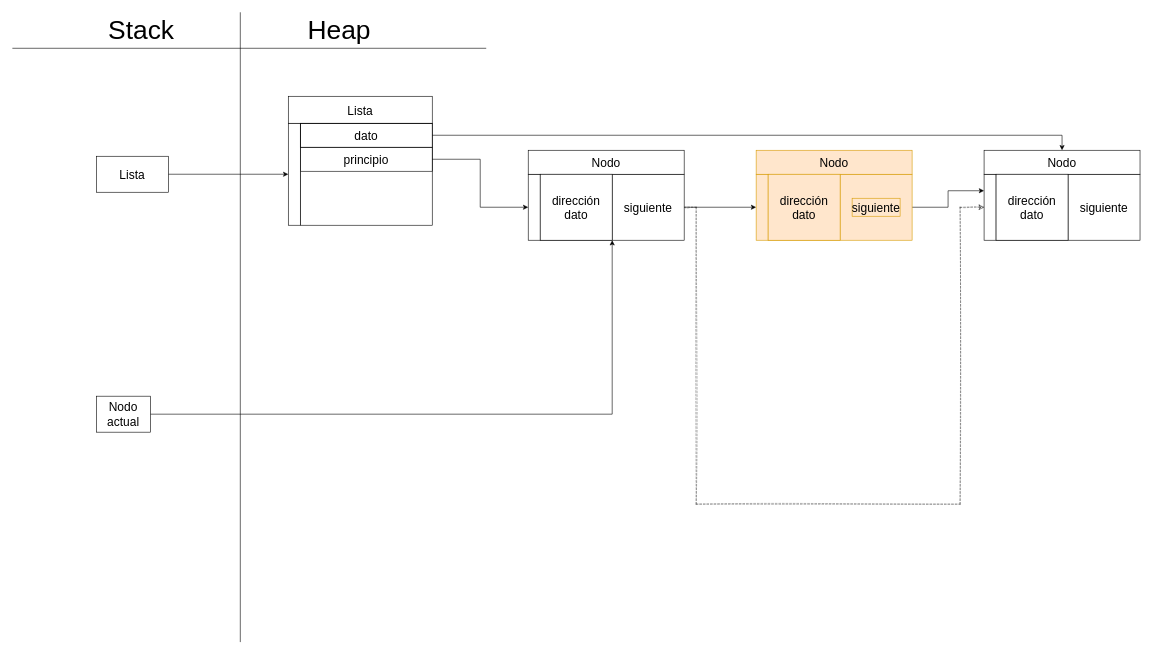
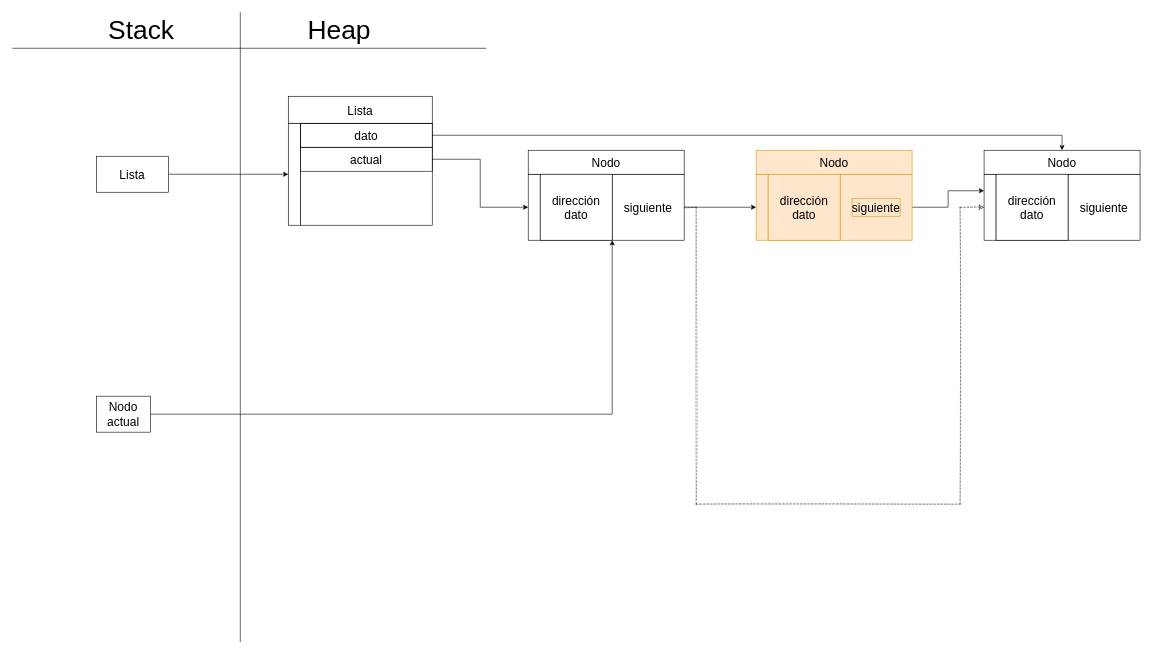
  <mxCell id="0" />
  <mxCell id="1" parent="0" />
  <mxCell id="2" value="" style="endArrow=none;html=1;rounded=0;" parent="1" edge="1"><mxGeometry width="50" height="50" relative="1" as="geometry"><mxPoint x="400" y="1070" as="sourcePoint" /><mxPoint x="400" y="20" as="targetPoint" /></mxGeometry></mxCell>
  <mxCell id="3" value="" style="endArrow=none;html=1;rounded=0;" parent="1" edge="1"><mxGeometry width="50" height="50" relative="1" as="geometry"><mxPoint x="20" y="80" as="sourcePoint" /><mxPoint x="810" y="80" as="targetPoint" /></mxGeometry></mxCell>
  <mxCell id="4" value="&lt;font style=&quot;font-size: 44px;&quot;&gt;Stack&lt;/font&gt;" style="text;html=1;align=center;verticalAlign=middle;whiteSpace=wrap;rounded=0;" parent="1" vertex="1"><mxGeometry x="70" y="20" width="330" height="60" as="geometry" /></mxCell>
  <mxCell id="5" value="&lt;span style=&quot;font-size: 44px;&quot;&gt;Heap&lt;/span&gt;" style="text;html=1;align=center;verticalAlign=middle;whiteSpace=wrap;rounded=0;" parent="1" vertex="1"><mxGeometry x="400" y="20" width="330" height="60" as="geometry" /></mxCell>
  <mxCell id="6" style="edgeStyle=orthogonalEdgeStyle;rounded=0;orthogonalLoop=1;jettySize=auto;html=1;entryX=0;entryY=0.5;entryDx=0;entryDy=0;dashed=1;sketch=1;curveFitting=1;jiggle=2;opacity=50;" parent="1" source="8" edge="1"><mxGeometry relative="1" as="geometry"><mxPoint x="1640" y="345" as="targetPoint" /><Array as="points"><mxPoint x="1160" y="345" /><mxPoint x="1160" y="840" /><mxPoint x="1600" y="840" /><mxPoint x="1600" y="345" /></Array></mxGeometry></mxCell>
  <mxCell id="7" style="edgeStyle=orthogonalEdgeStyle;rounded=0;orthogonalLoop=1;jettySize=auto;html=1;entryX=0;entryY=0.5;entryDx=0;entryDy=0;" edge="1" parent="1" source="8" target="33"><mxGeometry relative="1" as="geometry" /></mxCell>
  <mxCell id="8" value="" style="rounded=0;whiteSpace=wrap;html=1;" parent="1" vertex="1"><mxGeometry x="900" y="290" width="240" height="110" as="geometry" /></mxCell>
  <mxCell id="9" value="" style="endArrow=none;html=1;rounded=0;entryX=0.5;entryY=0;entryDx=0;entryDy=0;exitX=0.5;exitY=1;exitDx=0;exitDy=0;" parent="1" source="8" target="8" edge="1"><mxGeometry width="50" height="50" relative="1" as="geometry"><mxPoint x="1000" y="370" as="sourcePoint" /><mxPoint x="1050" y="320" as="targetPoint" /></mxGeometry></mxCell>
  <mxCell id="10" value="&lt;font style=&quot;font-size: 20px;&quot;&gt;siguiente&lt;/font&gt;" style="text;html=1;align=center;verticalAlign=middle;whiteSpace=wrap;rounded=0;" parent="1" vertex="1"><mxGeometry x="1040" y="330" width="80" height="30" as="geometry" /></mxCell>
  <mxCell id="11" value="" style="rounded=0;whiteSpace=wrap;html=1;" parent="1" vertex="1"><mxGeometry x="880" y="290" width="20" height="110" as="geometry" /></mxCell>
  <mxCell id="12" value="&lt;span style=&quot;font-size: 20px;&quot;&gt;Nodo&lt;/span&gt;" style="rounded=0;whiteSpace=wrap;html=1;" parent="1" vertex="1"><mxGeometry x="880" y="250" width="260" height="40" as="geometry" /></mxCell>
  <mxCell id="13" value="&lt;span style=&quot;font-size: 20px;&quot;&gt;dirección&lt;/span&gt;&lt;div&gt;&lt;span style=&quot;font-size: 20px;&quot;&gt;dato&lt;/span&gt;&lt;/div&gt;" style="rounded=0;whiteSpace=wrap;html=1;" parent="1" vertex="1"><mxGeometry x="900" y="290" width="120" height="110" as="geometry" /></mxCell>
  <mxCell id="14" value="" style="rounded=0;whiteSpace=wrap;html=1;" parent="1" vertex="1"><mxGeometry x="1660" y="290" width="240" height="110" as="geometry" /></mxCell>
  <mxCell id="15" value="" style="endArrow=none;html=1;rounded=0;entryX=0.5;entryY=0;entryDx=0;entryDy=0;exitX=0.5;exitY=1;exitDx=0;exitDy=0;" parent="1" source="14" target="14" edge="1"><mxGeometry width="50" height="50" relative="1" as="geometry"><mxPoint x="1760" y="370" as="sourcePoint" /><mxPoint x="1810" y="320" as="targetPoint" /></mxGeometry></mxCell>
  <mxCell id="16" value="&lt;font style=&quot;font-size: 20px;&quot;&gt;siguiente&lt;/font&gt;" style="text;html=1;align=center;verticalAlign=middle;whiteSpace=wrap;rounded=0;" parent="1" vertex="1"><mxGeometry x="1800" y="330" width="80" height="30" as="geometry" /></mxCell>
  <mxCell id="17" value="" style="rounded=0;whiteSpace=wrap;html=1;" parent="1" vertex="1"><mxGeometry x="1640" y="290" width="20" height="110" as="geometry" /></mxCell>
  <mxCell id="18" value="&lt;span style=&quot;font-size: 20px;&quot;&gt;Nodo&lt;/span&gt;" style="rounded=0;whiteSpace=wrap;html=1;" parent="1" vertex="1"><mxGeometry x="1640" y="250" width="260" height="40" as="geometry" /></mxCell>
  <mxCell id="19" value="&lt;span style=&quot;font-size: 20px;&quot;&gt;dirección&lt;/span&gt;&lt;div&gt;&lt;span style=&quot;font-size: 20px;&quot;&gt;dato&lt;/span&gt;&lt;/div&gt;" style="rounded=0;whiteSpace=wrap;html=1;" parent="1" vertex="1"><mxGeometry x="1660" y="290" width="120" height="110" as="geometry" /></mxCell>
  <mxCell id="20" value="" style="rounded=0;whiteSpace=wrap;html=1;" vertex="1" parent="1"><mxGeometry x="500" y="205" width="220" height="170" as="geometry" /></mxCell>
  <mxCell id="21" style="edgeStyle=orthogonalEdgeStyle;rounded=0;orthogonalLoop=1;jettySize=auto;html=1;entryX=0;entryY=0.5;entryDx=0;entryDy=0;" edge="1" parent="1" source="22" target="11"><mxGeometry relative="1" as="geometry" /></mxCell>
- <mxCell id="22" value="&lt;span style=&quot;font-size: 20px;&quot;&gt;principio&lt;/span&gt;" style="text;html=1;align=center;verticalAlign=middle;whiteSpace=wrap;rounded=0;strokeColor=default;" vertex="1" parent="1"><mxGeometry x="500" y="245" width="220" height="40" as="geometry" /></mxCell>
+ <mxCell id="22" value="&lt;span style=&quot;font-size: 20px;&quot;&gt;actual&lt;/span&gt;" style="text;html=1;align=center;verticalAlign=middle;whiteSpace=wrap;rounded=0;strokeColor=default;" vertex="1" parent="1"><mxGeometry x="500" y="245" width="220" height="40" as="geometry" /></mxCell>
  <mxCell id="23" style="edgeStyle=orthogonalEdgeStyle;rounded=0;orthogonalLoop=1;jettySize=auto;html=1;" edge="1" parent="1" source="24" target="25"><mxGeometry relative="1" as="geometry"><mxPoint x="460" y="240" as="targetPoint" /></mxGeometry></mxCell>
  <mxCell id="24" value="&lt;span style=&quot;font-size: 20px;&quot;&gt;Lista&lt;/span&gt;" style="rounded=0;whiteSpace=wrap;html=1;" vertex="1" parent="1"><mxGeometry x="160" y="260" width="120" height="60" as="geometry" /></mxCell>
  <mxCell id="25" value="" style="rounded=0;whiteSpace=wrap;html=1;" vertex="1" parent="1"><mxGeometry x="480" y="205" width="20" height="170" as="geometry" /></mxCell>
  <mxCell id="26" value="&lt;span style=&quot;font-size: 20px;&quot;&gt;Lista&lt;/span&gt;" style="rounded=0;whiteSpace=wrap;html=1;" vertex="1" parent="1"><mxGeometry x="480" y="160" width="240" height="45" as="geometry" /></mxCell>
  <mxCell id="27" style="edgeStyle=orthogonalEdgeStyle;rounded=0;orthogonalLoop=1;jettySize=auto;html=1;entryX=0.5;entryY=0;entryDx=0;entryDy=0;" edge="1" parent="1" source="28" target="18"><mxGeometry relative="1" as="geometry" /></mxCell>
  <mxCell id="28" value="&lt;span style=&quot;font-size: 20px;&quot;&gt;dato&lt;/span&gt;" style="text;html=1;align=center;verticalAlign=middle;whiteSpace=wrap;rounded=0;strokeColor=default;" vertex="1" parent="1"><mxGeometry x="500" y="205" width="220" height="40" as="geometry" /></mxCell>
  <mxCell id="29" style="edgeStyle=orthogonalEdgeStyle;rounded=0;orthogonalLoop=1;jettySize=auto;html=1;entryX=0;entryY=0.25;entryDx=0;entryDy=0;" edge="1" parent="1" source="30" target="17"><mxGeometry relative="1" as="geometry" /></mxCell>
  <mxCell id="30" value="" style="rounded=0;whiteSpace=wrap;html=1;fillColor=#ffe6cc;strokeColor=#d79b00;" vertex="1" parent="1"><mxGeometry x="1280" y="290" width="240" height="110" as="geometry" /></mxCell>
  <mxCell id="31" value="" style="endArrow=none;html=1;rounded=0;entryX=0.5;entryY=0;entryDx=0;entryDy=0;exitX=0.5;exitY=1;exitDx=0;exitDy=0;fillColor=#ffe6cc;strokeColor=#d79b00;" edge="1" parent="1" source="30" target="30"><mxGeometry width="50" height="50" relative="1" as="geometry"><mxPoint x="1380" y="370" as="sourcePoint" /><mxPoint x="1430" y="320" as="targetPoint" /></mxGeometry></mxCell>
  <mxCell id="32" value="&lt;font style=&quot;font-size: 20px;&quot;&gt;siguiente&lt;/font&gt;" style="text;html=1;align=center;verticalAlign=middle;whiteSpace=wrap;rounded=0;fillColor=#ffe6cc;strokeColor=#d79b00;" vertex="1" parent="1"><mxGeometry x="1420" y="330" width="80" height="30" as="geometry" /></mxCell>
  <mxCell id="33" value="" style="rounded=0;whiteSpace=wrap;html=1;fillColor=#ffe6cc;strokeColor=#d79b00;" vertex="1" parent="1"><mxGeometry x="1260" y="290" width="20" height="110" as="geometry" /></mxCell>
  <mxCell id="34" value="&lt;span style=&quot;font-size: 20px;&quot;&gt;Nodo&lt;/span&gt;" style="rounded=0;whiteSpace=wrap;html=1;fillColor=#ffe6cc;strokeColor=#d79b00;" vertex="1" parent="1"><mxGeometry x="1260" y="250" width="260" height="40" as="geometry" /></mxCell>
  <mxCell id="35" value="&lt;span style=&quot;font-size: 20px;&quot;&gt;dirección&lt;/span&gt;&lt;div&gt;&lt;span style=&quot;font-size: 20px;&quot;&gt;dato&lt;/span&gt;&lt;/div&gt;" style="rounded=0;whiteSpace=wrap;html=1;fillColor=#ffe6cc;strokeColor=#d79b00;" vertex="1" parent="1"><mxGeometry x="1280" y="290" width="120" height="110" as="geometry" /></mxCell>
  <mxCell id="36" style="edgeStyle=orthogonalEdgeStyle;rounded=0;orthogonalLoop=1;jettySize=auto;html=1;entryX=1;entryY=1;entryDx=0;entryDy=0;" edge="1" parent="1" source="37" target="13"><mxGeometry relative="1" as="geometry" /></mxCell>
  <mxCell id="37" value="&lt;span style=&quot;font-size: 20px;&quot;&gt;Nodo actual&lt;/span&gt;" style="rounded=0;whiteSpace=wrap;html=1;" vertex="1" parent="1"><mxGeometry x="160" y="660" width="90" height="60" as="geometry" /></mxCell>
